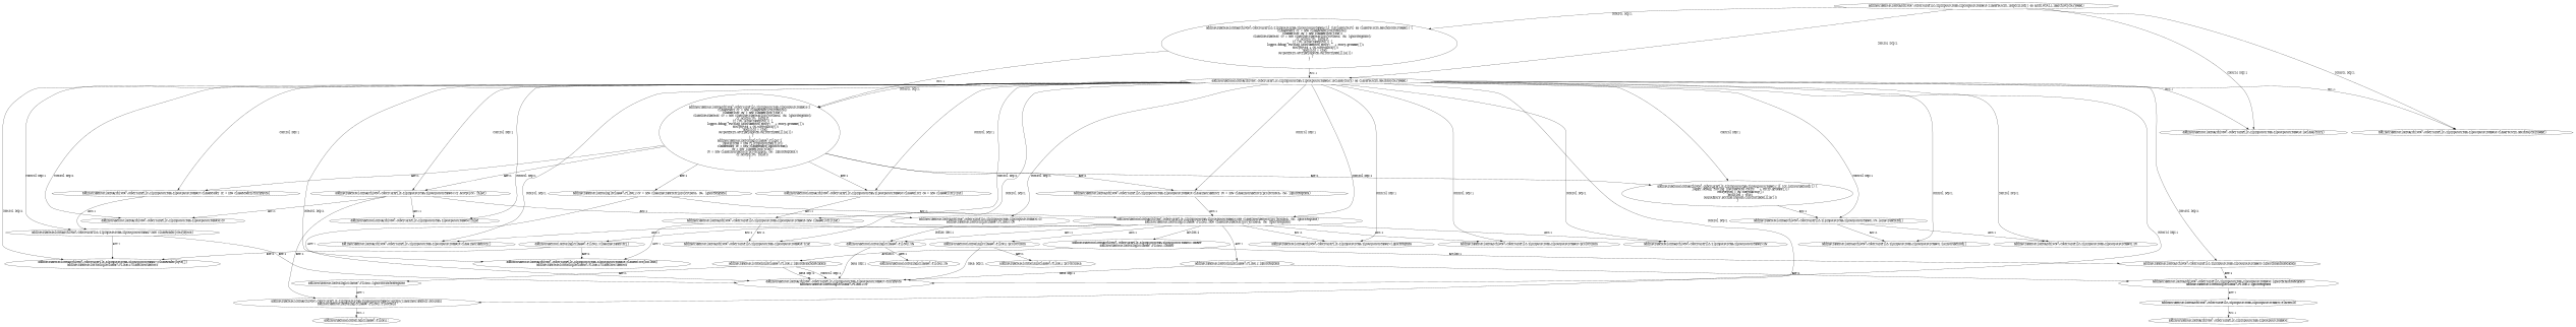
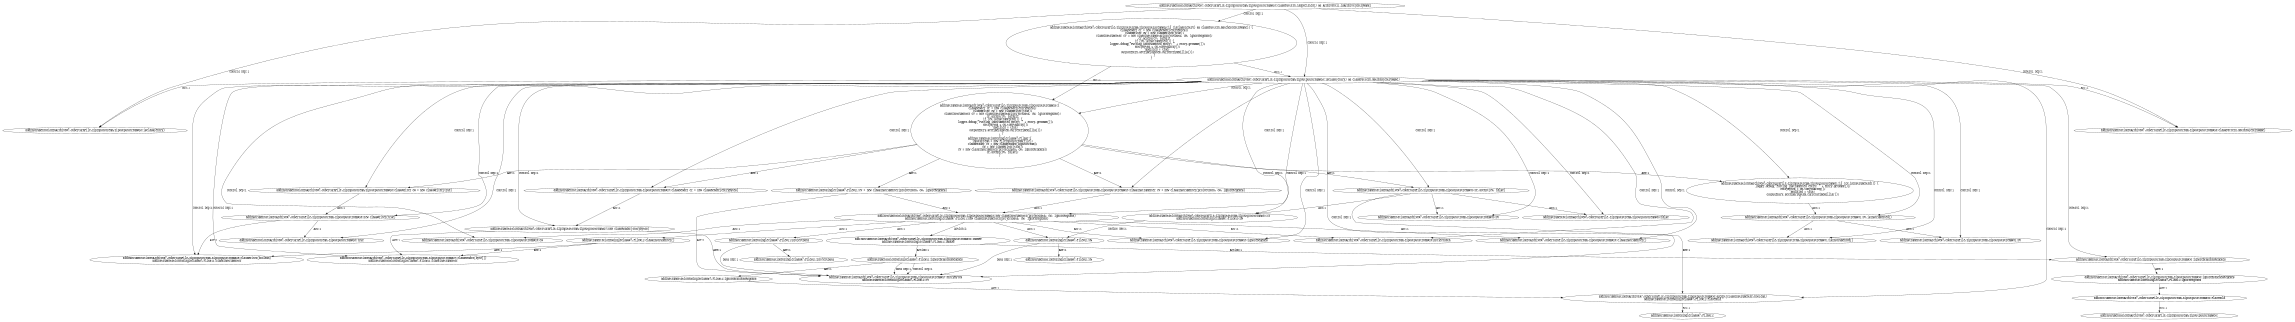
  digraph {
    fontname="Courier Prime"
    node [shape=ellipse fontname="Courier Prime"]
    edge [fontname="Courier Prime"]
    n1 [label="addInstrumentationToArchive#?,CoberturaFile,ZipInputStream,ZipOutputStream#30:INSERT\naddInstrumentationToSingleClass#?,File#11:INSERT"]
    n2 [label="addInstrumentationToArchive#?,CoberturaFile,ZipInputStream,ZipOutputStream#30:ignoreBranchesRegexes"]
    n3 [label="addInstrumentationToSingleClass#?,File#11:ignoreBranchesRegexes"]
    n4 [label="addInstrumentationToArchive#?,CoberturaFile,ZipInputStream,ZipOutputStream#29:new ClassInstrumenter(projectData, cw, ignoreRegexes)\naddInstrumentationToSingleClass#?,File#11:new ClassInstrumenter(projectData, cw, ignoreRegexes)"]
    n5 [label="addInstrumentationToArchive#?,CoberturaFile,ZipInputStream,ZipOutputStream#29:ClassInstrumenter()"]
    n6 [label="addInstrumentationToArchive#?,CoberturaFile,ZipInputStream,ZipOutputStream#29:projectData"]
    n7 [label="addInstrumentationToArchive#?,CoberturaFile,ZipInputStream,ZipOutputStream#29:cw"]
    n8 [label="addInstrumentationToArchive#?,CoberturaFile,ZipInputStream,ZipOutputStream#29:ignoreRegexes"]
    n9 [label="addInstrumentationToSingleClass#?,File#11:projectData"]
    n10 [label="addInstrumentationToSingleClass#?,File#11:cw"]
-   n11 [label="addInstrumentationToSingleClass#?,File#11:ignoreRegexes"]
    n12 [label="addInstrumentationToSingleClass#?,File#11:ClassInstrumenter()"]
    n13 [label="addInstrumentationToArchive#?,CoberturaFile,ZipInputStream,ZipOutputStream#26:isClass(entry) && classPattern.matches(entryName)"]
    n14 [label="addInstrumentationToArchive#?,CoberturaFile,ZipInputStream,ZipOutputStream#26:isClass(entry)"]
    n15 [label="addInstrumentationToArchive#?,CoberturaFile,ZipInputStream,ZipOutputStream#26:classPattern.matches(entryName)"]
    n16 [label="addInstrumentationToArchive#?,CoberturaFile,ZipInputStream,ZipOutputStream#26:\{\n    ClassReader cr = new ClassReader(entryBytes);\n    ClassWriter cw = new ClassWriter(true);\n    ClassInstrumenter cv = new ClassInstrumenter(projectData, cw, ignoreRegexes);\n    cr.accept(cv, false);\n    if (cv.isInstrumented()) \{\n        logger.debug(\"Putting instrumented entry: \" + entry.getName());\n        entryBytes = cw.toByteArray();\n        modified = true;\n        outputEntry.setTime(System.currentTimeMillis());\n    \}\n\}\naddInstrumentationToSingleClass#?,File#7:\{\n    inputStream = new FileInputStream(file);\n    ClassReader cr = new ClassReader(inputStream);\n    cw = new ClassWriter(true);\n    cv = new ClassInstrumenter(projectData, cw, ignoreRegexes);\n    cr.accept(cv, false);\n\}"]
    n17 [label="addInstrumentationToArchive#?,CoberturaFile,ZipInputStream,ZipOutputStream#27:ClassReader cr = new ClassReader(entryBytes)"]
    n18 [label="addInstrumentationToArchive#?,CoberturaFile,ZipInputStream,ZipOutputStream#27:new ClassReader(entryBytes)"]
    n19 [label="addInstrumentationToArchive#?,CoberturaFile,ZipInputStream,ZipOutputStream#27:ClassReader(byte[])\naddInstrumentationToSingleClass#?,File#11:ClassInstrumenter"]
    n20 [label="addInstrumentationToArchive#?,CoberturaFile,ZipInputStream,ZipOutputStream#27:entryBytes\naddInstrumentationToSingleClass#?,File#11:cv"]
    n21 [label="addInstrumentationToArchive#?,CoberturaFile,ZipInputStream,ZipOutputStream#28:ClassWriter cw = new ClassWriter(true)"]
    n22 [label="addInstrumentationToArchive#?,CoberturaFile,ZipInputStream,ZipOutputStream#28:new ClassWriter(true)"]
    n23 [label="addInstrumentationToArchive#?,CoberturaFile,ZipInputStream,ZipOutputStream#28:ClassWriter(boolean)\naddInstrumentationToSingleClass#?,File#11:ClassInstrumenter"]
    n24 [label="addInstrumentationToArchive#?,CoberturaFile,ZipInputStream,ZipOutputStream#28:true"]
    n25 [label="addInstrumentationToArchive#?,CoberturaFile,ZipInputStream,ZipOutputStream#29:ClassInstrumenter cv = new ClassInstrumenter(projectData, cw, ignoreRegexes)"]
    n26 [label="addInstrumentationToArchive#?,CoberturaFile,ZipInputStream,ZipOutputStream#30:cr.accept(cv, false)"]
    n27 [label="addInstrumentationToArchive#?,CoberturaFile,ZipInputStream,ZipOutputStream#30:accept(ClassInstrumenter,boolean)\naddInstrumentationToSingleClass#?,File#11:PlaceHold"]
    n28 [label="addInstrumentationToArchive#?,CoberturaFile,ZipInputStream,ZipOutputStream#30:cr\naddInstrumentationToSingleClass#?,File#10:cw"]
    n29 [label="addInstrumentationToArchive#?,CoberturaFile,ZipInputStream,ZipOutputStream#30:cv"]
    n30 [label="addInstrumentationToArchive#?,CoberturaFile,ZipInputStream,ZipOutputStream#30:false"]
    n31 [label="addInstrumentationToArchive#?,CoberturaFile,ZipInputStream,ZipOutputStream#31:if (cv.isInstrumented()) \{\n    logger.debug(\"Putting instrumented entry: \" + entry.getName());\n    entryBytes = cw.toByteArray();\n    modified = true;\n    outputEntry.setTime(System.currentTimeMillis());\n\}"]
    n32 [label="addInstrumentationToArchive#?,CoberturaFile,ZipInputStream,ZipOutputStream#31:cv.isInstrumented()"]
    n33 [label="addInstrumentationToArchive#?,CoberturaFile,ZipInputStream,ZipOutputStream#31:isInstrumented()"]
    n34 [label="addInstrumentationToArchive#?,CoberturaFile,ZipInputStream,ZipOutputStream#31:cv"]
    n35 [label="addInstrumentationToArchive#?,CoberturaFile,ZipInputStream,ZipOutputStream#18:classPattern.isSpecified() && ArchiveUtil.isArchive(entryName)"]
    n36 [label="addInstrumentationToArchive#?,CoberturaFile,ZipInputStream,ZipOutputStream#26:if (isClass(entry) && classPattern.matches(entryName)) \{\n    ClassReader cr = new ClassReader(entryBytes);\n    ClassWriter cw = new ClassWriter(true);\n    ClassInstrumenter cv = new ClassInstrumenter(projectData, cw, ignoreRegexes);\n    cr.accept(cv, false);\n    if (cv.isInstrumented()) \{\n        logger.debug(\"Putting instrumented entry: \" + entry.getName());\n        entryBytes = cw.toByteArray();\n        modified = true;\n        outputEntry.setTime(System.currentTimeMillis());\n    \}\n\}"]
    n37 [label="addInstrumentationToSingleClass#?,File#11:cv = new ClassInstrumenter(projectData, cw, ignoreRegexes)"]
    n38 [label="addInstrumentationToSingleClass#?,File#11:"]
    n39 [label="addInstrumentationToArchive#?,CoberturaFile,ZipInputStream,ZipOutputStream#30:ignoreBranchesRegexes\naddInstrumentationToSingleClass#?,File#11:ignoreRegexes"]
    n40 [label="addInstrumentationToArchive#?,CoberturaFile,ZipInputStream,ZipOutputStream#30:PlaceHold"]
    n41 [label="addInstrumentationToArchive#?,CoberturaFile,ZipInputStream,ZipOutputStream#30:"]
    n42 [label="addInstrumentationToSingleClass#?,File#11:ignoreBranchesRegexes"]
    n43 [label="addInstrumentationToSingleClass#?,File#11:projectData"]
    n44 [label="addInstrumentationToSingleClass#?,File#11:cw"]
    n1 -> n2 [label="Action:1"]
    n1 -> n3 [label="Action:1"]
    n2 -> n39 [label="AST:1"]
    n3 -> n20 [label="Data Dep:1"]
    n3 -> n20 [label="Control Dep:1"]
    n3 -> n42 [label="AST:1"]
    n4 -> n1 [label="Action:2"]
    n4 -> n5 [label="AST:1"]
    n4 -> n6 [label="AST:1"]
    n4 -> n7 [label="AST:1"]
    n4 -> n8 [label="AST:1"]
    n4 -> n9 [label="AST:1"]
    n4 -> n10 [label="AST:1"]
-   n4 -> n11 [label="AST:1"]
    n4 -> n12 [label="AST:1"]
    n9 -> n20 [label="Data Dep:1"]
    n9 -> n43 [label="AST:1"]
    n10 -> n20 [label="Data Dep:1"]
    n10 -> n44 [label="AST:1"]
-   n11 -> n20 [label="Data Dep:1"]
-   n11 -> n39 [label="AST:1"]
    n12 -> n19 [label="AST:1"]
    n12 -> n23 [label="AST:1"]
    n13 -> n2 [label="Control Dep:1"]
    n13 -> n4 [label="Control Dep:1"]
    n13 -> n5 [label="Control Dep:1"]
    n13 -> n6 [label="Control Dep:1"]
    n13 -> n7 [label="Control Dep:1"]
    n13 -> n8 [label="Control Dep:1"]
    n13 -> n14 [label="AST:1"]
    n13 -> n15 [label="AST:1"]
    n13 -> n16 [label="Control Dep:1"]
    n13 -> n17 [label="Control Dep:1"]
    n13 -> n18 [label="Control Dep:1"]
    n13 -> n19 [label="Control Dep:1"]
    n13 -> n20 [label="Control Dep:1"]
    n13 -> n21 [label="Control Dep:1"]
    n13 -> n22 [label="Control Dep:1"]
    n13 -> n23 [label="Control Dep:1"]
    n13 -> n24 [label="Control Dep:1"]
    n13 -> n25 [label="Control Dep:1"]
    n13 -> n26 [label="Control Dep:1"]
    n13 -> n27 [label="Control Dep:1"]
    n13 -> n28 [label="Control Dep:1"]
    n13 -> n29 [label="Control Dep:1"]
    n13 -> n30 [label="Control Dep:1"]
    n13 -> n31 [label="Control Dep:1"]
    n13 -> n32 [label="Control Dep:1"]
    n13 -> n33 [label="Control Dep:1"]
    n13 -> n34 [label="Control Dep:1"]
    n16 -> n17 [label="AST:1"]
    n16 -> n21 [label="AST:1"]
    n16 -> n25 [label="AST:1"]
    n16 -> n26 [label="AST:1"]
    n16 -> n31 [label="AST:1"]
    n16 -> n37 [label="AST:1"]
    n17 -> n18 [label="AST:1"]
    n18 -> n19 [label="AST:1"]
    n18 -> n20 [label="AST:1"]
    n21 -> n22 [label="AST:1"]
    n22 -> n23 [label="AST:1"]
    n22 -> n24 [label="AST:1"]
    n25 -> n4 [label="AST:1"]
    n26 -> n27 [label="AST:1"]
    n26 -> n28 [label="AST:1"]
    n26 -> n29 [label="AST:1"]
    n26 -> n30 [label="AST:1"]
    n27 -> n38 [label="AST:1"]
    n28 -> n10 [label="Define Use:1"]
    n31 -> n32 [label="AST:1"]
    n32 -> n33 [label="AST:1"]
    n32 -> n34 [label="AST:1"]
    n35 -> n13 [label="Control Dep:1"]
    n35 -> n14 [label="Control Dep:1"]
    n35 -> n15 [label="Control Dep:1"]
    n35 -> n36 [label="Control Dep:1"]
    n36 -> n13 [label="AST:1"]
    n36 -> n16 [label="AST:1"]
    n37 -> n4 [label="AST:1"]
    n37 -> n20 [label="AST:1"]
    n39 -> n40 [label="AST:1"]
    n40 -> n41 [label="AST:1"]
    n42 -> n27 [label="AST:1"]
  }
